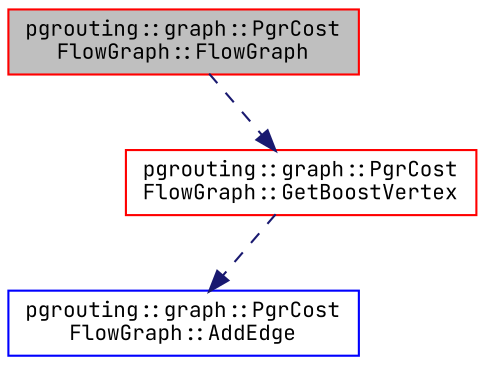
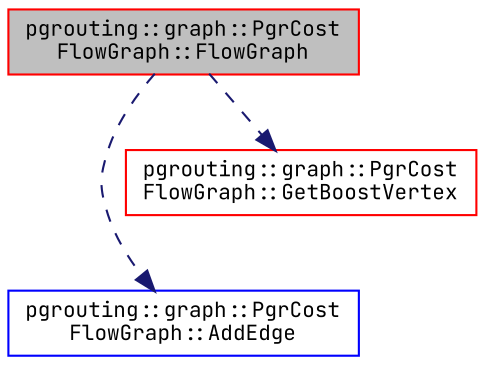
  digraph {
    fontname="JetBrains Mono"
    rankdir=TB
    node [color=red fillcolor=white fontname="JetBrains Mono" fontsize=10 shape=record style=filled]
    edge [color=midnightblue fontname="JetBrains Mono" fontsize=10 labelfontname=Helvetica labelfontsize=10 style=dashed]
    n1 [fillcolor=grey75 fontcolor=black height=0.2 label="pgrouting::graph::PgrCost\lFlowGraph::FlowGraph" width=0.4]
    n2 [color=blue height=0.2 label="pgrouting::graph::PgrCost\lFlowGraph::AddEdge" width=0.4]
    n3 [height=0.2 label="pgrouting::graph::PgrCost\lFlowGraph::GetBoostVertex" width=0.4]
-   n3 -> n2
+   n1 -> n2
    n1 -> n3
  }
